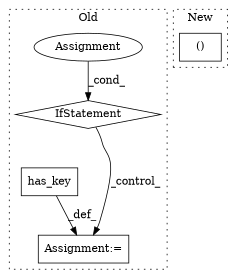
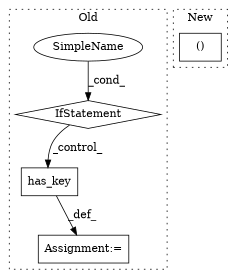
  digraph {
    node [shape=box]
    n1 [a=32 l="8,1" label=has_key s="7806,7824"]
    n2 [a=25 l="4,2" label=IfStatement s="7799,7825" shape=diamond]
    n3 [a=7 l=1 label="Assignment:=" s=7850]
-   n4 [a=42 label=Assignment shape=ellipse]
+   n4 [a=42 label=SimpleName shape=ellipse]
    n5 [a=106 l=32 label="()" s=6020]
    subgraph cluster_1 {
      label=Old
      style=dotted
      n1
      n2
      n3
      n4
    }
    subgraph cluster_2 {
      label=New
      style=dotted
      n5
    }
    n1 -> n3 [label=_def_]
-   n2 -> n3 [label=_control_]
+   n2 -> n1 [label=_control_]
    n4 -> n2 [label=_cond_]
  }
